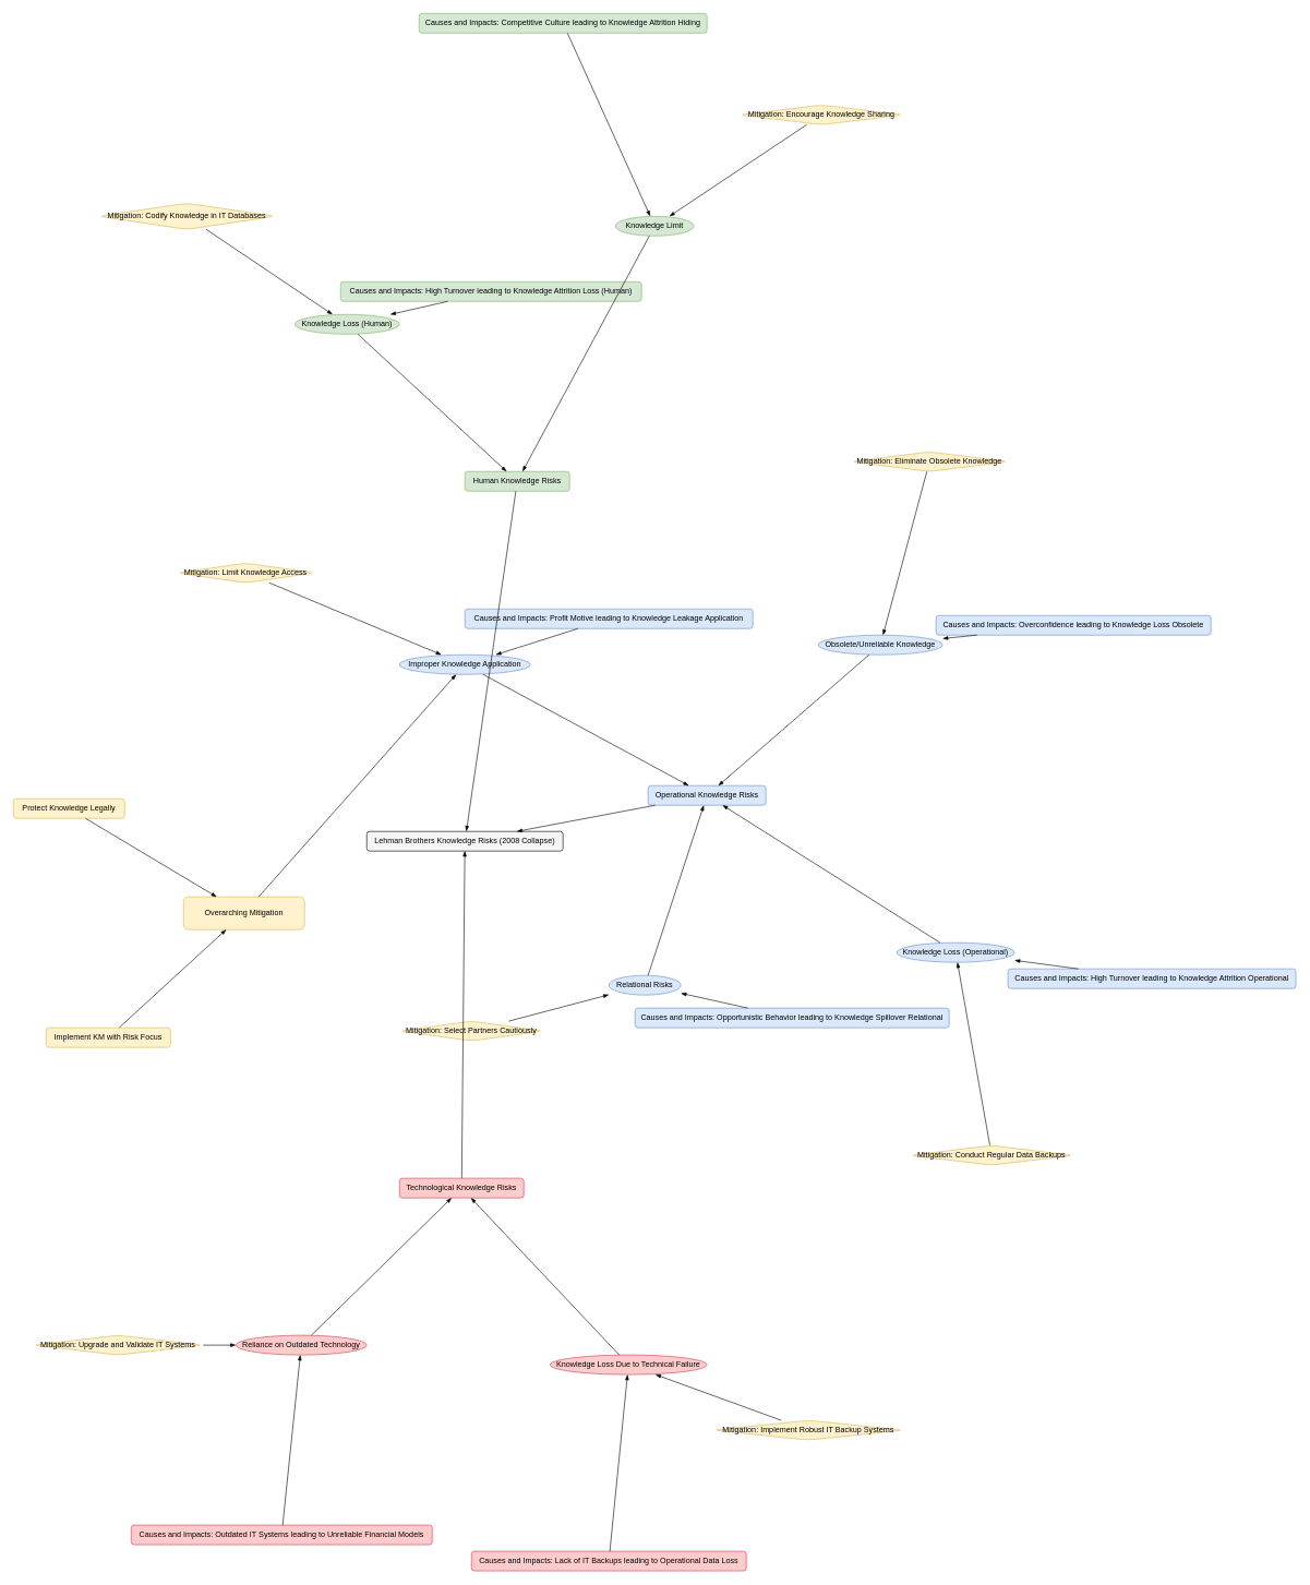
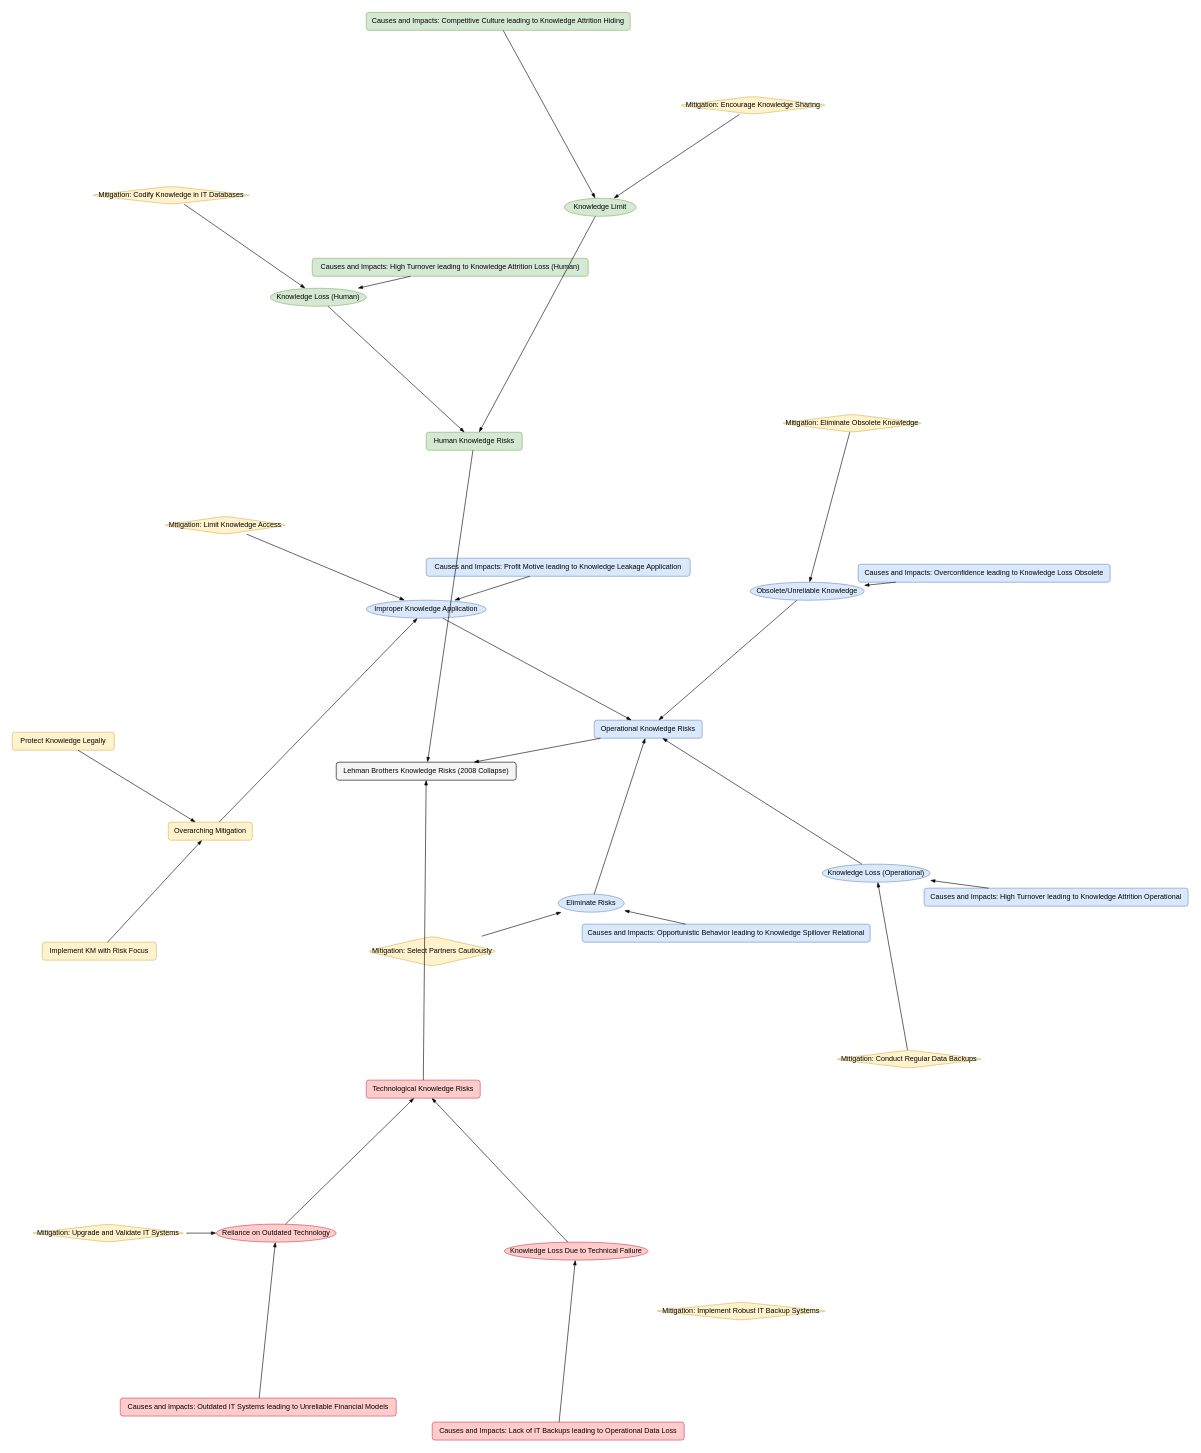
  <mxCell id="0" />
  <mxCell id="1" parent="0" />
  <mxCell id="2" value="Lehman Brothers Knowledge Risks (2008 Collapse)" style="shape=rectangle;fillColor=#f5f5f5;strokeColor=#000000;whiteSpace=wrap;html=1;rounded=1;" vertex="1" parent="1"><mxGeometry x="560" y="1270" width="300" height="30" as="geometry" /></mxCell>
  <mxCell id="3" value="Human Knowledge Risks" style="shape=rectangle;fillColor=#d5e8d4;strokeColor=#82b366;whiteSpace=wrap;html=1;rounded=1;" vertex="1" parent="1"><mxGeometry x="710" y="720" width="160" height="30" as="geometry" /></mxCell>
  <mxCell id="4" value="Knowledge Limit" style="shape=ellipse;fillColor=#d5e8d4;strokeColor=#82b366;whiteSpace=wrap;html=1;rounded=1;" vertex="1" parent="1"><mxGeometry x="940" y="330" width="120" height="30" as="geometry" /></mxCell>
- <mxCell id="5" value="Causes and Impacts: Competitive Culture leading to Knowledge Attrition Hiding" style="shape=rectangle;fillColor=#d5e8d4;strokeColor=#82b366;whiteSpace=wrap;html=1;rounded=1;" vertex="1" parent="1"><mxGeometry x="640" y="20" width="440" height="30" as="geometry" /></mxCell>
+ <mxCell id="5" value="Causes and Impacts: Competitive Culture leading to Knowledge Attrition Hiding" style="shape=rectangle;fillColor=#d5e8d4;strokeColor=#82b366;whiteSpace=wrap;html=1;rounded=1;" vertex="1" parent="1"><mxGeometry x="610" y="20" width="440" height="30" as="geometry" /></mxCell>
  <mxCell id="6" value="Mitigation: Encourage Knowledge Sharing" style="shape=rhombus;fillColor=#fff2cc;strokeColor=#d6b656;whiteSpace=wrap;html=1;rounded=1;" vertex="1" parent="1"><mxGeometry x="1130" y="160" width="250" height="30" as="geometry" /></mxCell>
  <mxCell id="7" value="Knowledge Loss (Human)" style="shape=ellipse;fillColor=#d5e8d4;strokeColor=#82b366;whiteSpace=wrap;html=1;rounded=1;" vertex="1" parent="1"><mxGeometry x="450" y="480" width="160" height="30" as="geometry" /></mxCell>
  <mxCell id="8" value="Causes and Impacts: High Turnover leading to Knowledge Attrition Loss (Human)" style="shape=rectangle;fillColor=#d5e8d4;strokeColor=#82b366;whiteSpace=wrap;html=1;rounded=1;" vertex="1" parent="1"><mxGeometry x="520" y="430" width="460" height="30" as="geometry" /></mxCell>
- <mxCell id="9" value="Mitigation: Codify Knowledge in IT Databases" style="shape=rhombus;fillColor=#fff2cc;strokeColor=#d6b656;whiteSpace=wrap;html=1;rounded=1;" vertex="1" parent="1"><mxGeometry x="150" y="310" width="270" height="40" as="geometry" /></mxCell>
+ <mxCell id="9" value="Mitigation: Codify Knowledge in IT Databases" style="shape=rhombus;fillColor=#fff2cc;strokeColor=#d6b656;whiteSpace=wrap;html=1;rounded=1;" vertex="1" parent="1"><mxGeometry x="150" y="310" width="270" height="30" as="geometry" /></mxCell>
  <mxCell id="10" value="Operational Knowledge Risks" style="shape=rectangle;fillColor=#dae8fc;strokeColor=#6c8ebf;whiteSpace=wrap;html=1;rounded=1;" vertex="1" parent="1"><mxGeometry x="990" y="1200" width="180" height="30" as="geometry" /></mxCell>
  <mxCell id="11" value="Obsolete/Unreliable Knowledge" style="shape=ellipse;fillColor=#dae8fc;strokeColor=#6c8ebf;whiteSpace=wrap;html=1;rounded=1;" vertex="1" parent="1"><mxGeometry x="1250" y="970" width="190" height="30" as="geometry" /></mxCell>
  <mxCell id="12" value="Causes and Impacts: Overconfidence leading to Knowledge Loss Obsolete" style="shape=rectangle;fillColor=#dae8fc;strokeColor=#6c8ebf;whiteSpace=wrap;html=1;rounded=1;" vertex="1" parent="1"><mxGeometry x="1430" y="940" width="420" height="30" as="geometry" /></mxCell>
  <mxCell id="13" value="Mitigation: Eliminate Obsolete Knowledge" style="shape=rhombus;fillColor=#fff2cc;strokeColor=#d6b656;whiteSpace=wrap;html=1;rounded=1;" vertex="1" parent="1"><mxGeometry x="1300" y="690" width="240" height="30" as="geometry" /></mxCell>
  <mxCell id="14" value="Improper Knowledge Application" style="shape=ellipse;fillColor=#dae8fc;strokeColor=#6c8ebf;whiteSpace=wrap;html=1;rounded=1;" vertex="1" parent="1"><mxGeometry x="610" y="1000" width="200" height="30" as="geometry" /></mxCell>
  <mxCell id="15" value="Causes and Impacts: Profit Motive leading to Knowledge Leakage Application" style="shape=rectangle;fillColor=#dae8fc;strokeColor=#6c8ebf;whiteSpace=wrap;html=1;rounded=1;" vertex="1" parent="1"><mxGeometry x="710" y="930" width="440" height="30" as="geometry" /></mxCell>
  <mxCell id="16" value="Mitigation: Limit Knowledge Access" style="shape=rhombus;fillColor=#fff2cc;strokeColor=#d6b656;whiteSpace=wrap;html=1;rounded=1;" vertex="1" parent="1"><mxGeometry x="270" y="860" width="210" height="30" as="geometry" /></mxCell>
- <mxCell id="17" value="Relational Risks" style="shape=ellipse;fillColor=#dae8fc;strokeColor=#6c8ebf;whiteSpace=wrap;html=1;rounded=1;" vertex="1" parent="1"><mxGeometry x="930" y="1490" width="110" height="30" as="geometry" /></mxCell>
+ <mxCell id="17" value="Eliminate Risks" style="shape=ellipse;fillColor=#dae8fc;strokeColor=#6c8ebf;whiteSpace=wrap;html=1;rounded=1;" vertex="1" parent="1"><mxGeometry x="930" y="1490" width="110" height="30" as="geometry" /></mxCell>
  <mxCell id="18" value="Causes and Impacts: Opportunistic Behavior leading to Knowledge Spillover Relational" style="shape=rectangle;fillColor=#dae8fc;strokeColor=#6c8ebf;whiteSpace=wrap;html=1;rounded=1;" vertex="1" parent="1"><mxGeometry x="970" y="1540" width="480" height="30" as="geometry" /></mxCell>
- <mxCell id="19" value="Mitigation: Select Partners Cautiously" style="shape=rhombus;fillColor=#fff2cc;strokeColor=#d6b656;whiteSpace=wrap;html=1;rounded=1;" vertex="1" parent="1"><mxGeometry x="610" y="1560" width="220" height="30" as="geometry" /></mxCell>
+ <mxCell id="19" value="Mitigation: Select Partners Cautiously" style="shape=rhombus;fillColor=#fff2cc;strokeColor=#d6b656;whiteSpace=wrap;html=1;rounded=1;" vertex="1" parent="1"><mxGeometry x="610" y="1560" width="220" height="50" as="geometry" /></mxCell>
  <mxCell id="20" value="Knowledge Loss (Operational)" style="shape=ellipse;fillColor=#dae8fc;strokeColor=#6c8ebf;whiteSpace=wrap;html=1;rounded=1;" vertex="1" parent="1"><mxGeometry x="1370" y="1440" width="180" height="30" as="geometry" /></mxCell>
  <mxCell id="21" value="Causes and Impacts: High Turnover leading to Knowledge Attrition Operational" style="shape=rectangle;fillColor=#dae8fc;strokeColor=#6c8ebf;whiteSpace=wrap;html=1;rounded=1;" vertex="1" parent="1"><mxGeometry x="1540" y="1480" width="440" height="30" as="geometry" /></mxCell>
  <mxCell id="22" value="Mitigation: Conduct Regular Data Backups" style="shape=rhombus;fillColor=#fff2cc;strokeColor=#d6b656;whiteSpace=wrap;html=1;rounded=1;" vertex="1" parent="1"><mxGeometry x="1390" y="1750" width="250" height="30" as="geometry" /></mxCell>
  <mxCell id="23" value="Technological Knowledge Risks" style="shape=rectangle;fillColor=#ffcccb;strokeColor=#cb4154;whiteSpace=wrap;html=1;rounded=1;" vertex="1" parent="1"><mxGeometry x="610" y="1800" width="190" height="30" as="geometry" /></mxCell>
  <mxCell id="24" value="Reliance on Outdated Technology" style="shape=ellipse;fillColor=#ffcccb;strokeColor=#cb4154;whiteSpace=wrap;html=1;rounded=1;" vertex="1" parent="1"><mxGeometry x="360" y="2040" width="200" height="30" as="geometry" /></mxCell>
  <mxCell id="25" value="Causes and Impacts: Outdated IT Systems leading to Unreliable Financial Models" style="shape=rectangle;fillColor=#ffcccb;strokeColor=#cb4154;whiteSpace=wrap;html=1;rounded=1;" vertex="1" parent="1"><mxGeometry x="200" y="2330" width="460" height="30" as="geometry" /></mxCell>
  <mxCell id="26" value="Mitigation: Upgrade and Validate IT Systems" style="shape=rhombus;fillColor=#fff2cc;strokeColor=#d6b656;whiteSpace=wrap;html=1;rounded=1;" vertex="1" parent="1"><mxGeometry y="2040" width="260" height="30" as="geometry" x="50" /></mxCell>
  <mxCell id="27" value="Knowledge Loss Due to Technical Failure" style="shape=ellipse;fillColor=#ffcccb;strokeColor=#cb4154;whiteSpace=wrap;html=1;rounded=1;" vertex="1" parent="1"><mxGeometry x="840" y="2070" width="240" height="30" as="geometry" /></mxCell>
  <mxCell id="28" value="Causes and Impacts: Lack of IT Backups leading to Operational Data Loss" style="shape=rectangle;fillColor=#ffcccb;strokeColor=#cb4154;whiteSpace=wrap;html=1;rounded=1;" vertex="1" parent="1"><mxGeometry x="720" y="2370" width="420" height="30" as="geometry" /></mxCell>
  <mxCell id="29" value="Mitigation: Implement Robust IT Backup Systems" style="shape=rhombus;fillColor=#fff2cc;strokeColor=#d6b656;whiteSpace=wrap;html=1;rounded=1;" vertex="1" parent="1"><mxGeometry x="1090" y="2170" width="290" height="30" as="geometry" /></mxCell>
- <mxCell id="30" value="Overarching Mitigation" style="shape=rectangle;fillColor=#fff2cc;strokeColor=#d6b656;whiteSpace=wrap;html=1;rounded=1;" vertex="1" parent="1"><mxGeometry x="280" y="1370" width="185" height="50" as="geometry" /></mxCell>
+ <mxCell id="30" value="Overarching Mitigation" style="shape=rectangle;fillColor=#fff2cc;strokeColor=#d6b656;whiteSpace=wrap;html=1;rounded=1;" vertex="1" parent="1"><mxGeometry x="280" y="1370" width="140" height="30" as="geometry" /></mxCell>
  <mxCell id="31" value="Protect Knowledge Legally" style="shape=rectangle;fillColor=#fff2cc;strokeColor=#d6b656;whiteSpace=wrap;html=1;rounded=1;" vertex="1" parent="1"><mxGeometry x="20" y="1220" width="170" height="30" as="geometry" /></mxCell>
  <mxCell id="32" value="Implement KM with Risk Focus" style="shape=rectangle;fillColor=#fff2cc;strokeColor=#d6b656;whiteSpace=wrap;html=1;rounded=1;" vertex="1" parent="1"><mxGeometry x="70" y="1570" width="190" height="30" as="geometry" /></mxCell>
  <mxCell id="33" value="" style="curved=0;endArrow=blockThin;endFill=1;" edge="1" parent="1" source="3" target="2"><mxGeometry relative="1" as="geometry" /></mxCell>
  <mxCell id="34" value="" style="curved=0;endArrow=blockThin;endFill=1;" edge="1" parent="1" source="4" target="3"><mxGeometry relative="1" as="geometry" /></mxCell>
  <mxCell id="35" value="" style="curved=0;endArrow=blockThin;endFill=1;" edge="1" parent="1" source="5" target="4"><mxGeometry relative="1" as="geometry" /></mxCell>
  <mxCell id="36" value="" style="curved=0;endArrow=blockThin;endFill=1;" edge="1" parent="1" source="6" target="4"><mxGeometry relative="1" as="geometry" /></mxCell>
  <mxCell id="37" value="" style="curved=0;endArrow=blockThin;endFill=1;" edge="1" parent="1" source="7" target="3"><mxGeometry relative="1" as="geometry" /></mxCell>
  <mxCell id="38" value="" style="curved=0;endArrow=blockThin;endFill=1;" edge="1" parent="1" source="8" target="7"><mxGeometry relative="1" as="geometry" /></mxCell>
  <mxCell id="39" value="" style="curved=0;endArrow=blockThin;endFill=1;" edge="1" parent="1" source="9" target="7"><mxGeometry relative="1" as="geometry" /></mxCell>
  <mxCell id="40" value="" style="curved=0;endArrow=blockThin;endFill=1;" edge="1" parent="1" source="10" target="2"><mxGeometry relative="1" as="geometry" /></mxCell>
  <mxCell id="41" value="" style="curved=0;endArrow=blockThin;endFill=1;" edge="1" parent="1" source="11" target="10"><mxGeometry relative="1" as="geometry" /></mxCell>
  <mxCell id="42" value="" style="curved=0;endArrow=blockThin;endFill=1;" edge="1" parent="1" source="12" target="11"><mxGeometry relative="1" as="geometry" /></mxCell>
  <mxCell id="43" value="" style="curved=0;endArrow=blockThin;endFill=1;" edge="1" parent="1" source="13" target="11"><mxGeometry relative="1" as="geometry" /></mxCell>
  <mxCell id="44" value="" style="curved=0;endArrow=blockThin;endFill=1;" edge="1" parent="1" source="14" target="10"><mxGeometry relative="1" as="geometry" /></mxCell>
  <mxCell id="45" value="" style="curved=0;endArrow=blockThin;endFill=1;" edge="1" parent="1" source="15" target="14"><mxGeometry relative="1" as="geometry" /></mxCell>
  <mxCell id="46" value="" style="curved=0;endArrow=blockThin;endFill=1;" edge="1" parent="1" source="16" target="14"><mxGeometry relative="1" as="geometry" /></mxCell>
  <mxCell id="47" value="" style="curved=0;endArrow=blockThin;endFill=1;" edge="1" parent="1" source="17" target="10"><mxGeometry relative="1" as="geometry" /></mxCell>
  <mxCell id="48" value="" style="curved=0;endArrow=blockThin;endFill=1;" edge="1" parent="1" source="18" target="17"><mxGeometry relative="1" as="geometry" /></mxCell>
  <mxCell id="49" value="" style="curved=0;endArrow=blockThin;endFill=1;" edge="1" parent="1" source="19" target="17"><mxGeometry relative="1" as="geometry" /></mxCell>
  <mxCell id="50" value="" style="curved=0;endArrow=blockThin;endFill=1;" edge="1" parent="1" source="20" target="10"><mxGeometry relative="1" as="geometry" /></mxCell>
  <mxCell id="51" value="" style="curved=0;endArrow=blockThin;endFill=1;" edge="1" parent="1" source="21" target="20"><mxGeometry relative="1" as="geometry" /></mxCell>
  <mxCell id="52" value="" style="curved=0;endArrow=blockThin;endFill=1;" edge="1" parent="1" source="22" target="20"><mxGeometry relative="1" as="geometry" /></mxCell>
  <mxCell id="53" value="" style="curved=0;endArrow=blockThin;endFill=1;" edge="1" parent="1" source="23" target="2"><mxGeometry relative="1" as="geometry" /></mxCell>
  <mxCell id="54" value="" style="curved=0;endArrow=blockThin;endFill=1;" edge="1" parent="1" source="24" target="23"><mxGeometry relative="1" as="geometry" /></mxCell>
  <mxCell id="55" value="" style="curved=0;endArrow=blockThin;endFill=1;" edge="1" parent="1" source="25" target="24"><mxGeometry relative="1" as="geometry" /></mxCell>
  <mxCell id="56" value="" style="curved=0;endArrow=blockThin;endFill=1;" edge="1" parent="1" source="26" target="24"><mxGeometry relative="1" as="geometry" /></mxCell>
  <mxCell id="57" value="" style="curved=0;endArrow=blockThin;endFill=1;" edge="1" parent="1" source="27" target="23"><mxGeometry relative="1" as="geometry" /></mxCell>
  <mxCell id="58" value="" style="curved=0;endArrow=blockThin;endFill=1;" edge="1" parent="1" source="28" target="27"><mxGeometry relative="1" as="geometry" /></mxCell>
- <mxCell id="59" value="" style="curved=0;endArrow=blockThin;endFill=1;" edge="1" parent="1" source="29" target="27"><mxGeometry relative="1" as="geometry" /></mxCell>
  <mxCell id="60" value="" style="curved=0;endArrow=blockThin;endFill=1;" edge="1" parent="1" source="30" target="14"><mxGeometry relative="1" as="geometry" /></mxCell>
  <mxCell id="61" value="" style="curved=0;endArrow=blockThin;endFill=1;" edge="1" parent="1" source="31" target="30"><mxGeometry relative="1" as="geometry" /></mxCell>
  <mxCell id="62" value="" style="curved=0;endArrow=blockThin;endFill=1;" edge="1" parent="1" source="32" target="30"><mxGeometry relative="1" as="geometry" /></mxCell>
